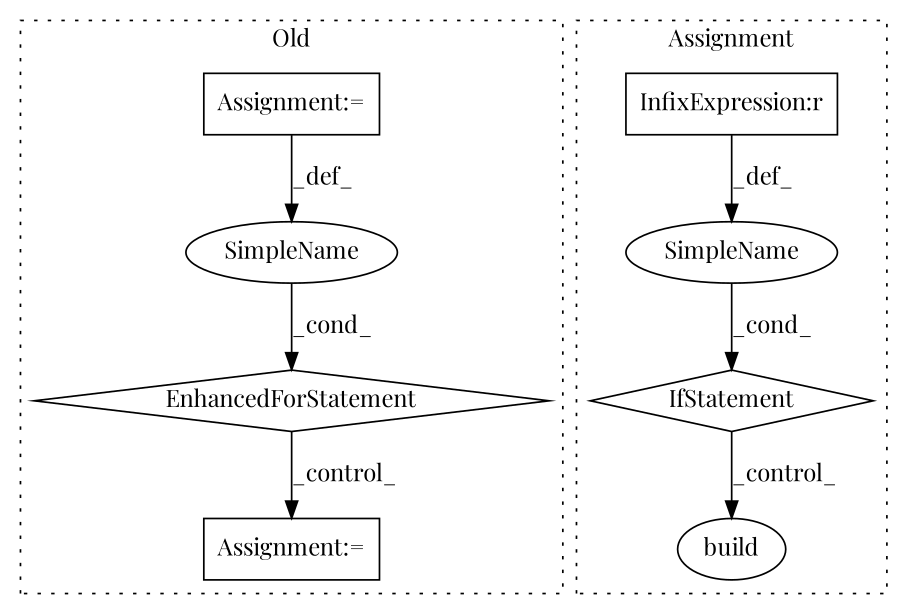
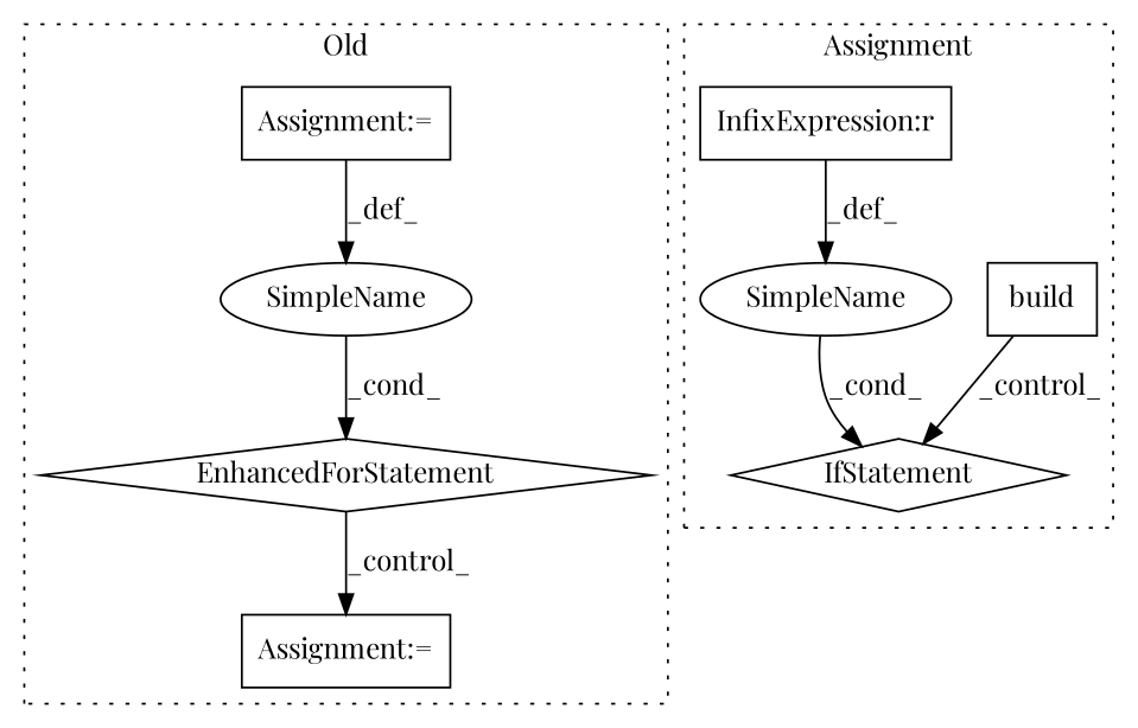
  digraph {
    fontname="Playfair Display"
    node [a=7 fontname="Playfair Display" l="53,2" s="4424,4534" shape=box]
    edge [fontname="Playfair Display"]
    n1 [a=70 label=EnhancedForStatement shape=diamond]
    n2 [label="Assignment:="]
    n3 [a=42 l=1 label=SimpleName s=4481 shape=ellipse]
    n4 [l=1 label="Assignment:=" s=4555]
-   n5 [a=32 l="6,1" label=build s="4975,4995" shape=ellipse]
+   n5 [a=32 l="6,1" label=build s="4975,4995"]
    n6 [a=25 l="4,2" label=IfStatement s="4913,4939" shape=diamond]
    n7 [a=42 label=SimpleName shape=ellipse l="" s=""]
    n8 [a=27 l=4 label="InfixExpression:r" s=4927]
    subgraph cluster_1 {
      label=Old
      style=dotted
      n1
      n2
      n3
      n4
    }
    subgraph cluster_2 {
      label=Assignment
      style=dotted
      n5
      n6
      n7
      n8
    }
    n1 -> n4 [label=_control_]
    n2 -> n3 [label=_def_]
    n3 -> n1 [label=_cond_]
-   n6 -> n5 [label=_control_]
+   n5 -> n6 [label=_control_]
    n7 -> n6 [label=_cond_]
    n8 -> n7 [label=_def_]
  }
